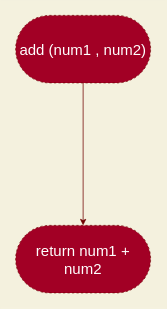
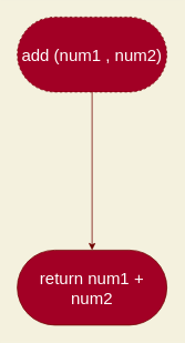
  <mxCell id="0" />
  <mxCell id="1" parent="0" />
  <mxCell id="2" style="edgeStyle=orthogonalEdgeStyle;curved=0;rounded=1;sketch=0;orthogonalLoop=1;jettySize=auto;html=1;exitX=0.5;exitY=1;exitDx=0;exitDy=0;entryX=0.5;entryY=0;entryDx=0;entryDy=0;fontColor=#393C56;strokeColor=#6F0000;fillColor=#a20025;" edge="1" parent="1" source="3" target="4"><mxGeometry relative="1" as="geometry" /></mxCell>
  <mxCell id="3" value="&lt;font style=&quot;font-size: 20px&quot;&gt;add (num1 , num2)&lt;/font&gt;" style="rounded=1;whiteSpace=wrap;html=1;sketch=0;strokeColor=#6F0000;fillColor=#a20025;arcSize=50;fontColor=#ffffff;dashed=1;" vertex="1" parent="1"><mxGeometry x="20" y="20" width="180" height="90" as="geometry" /></mxCell>
- <mxCell id="4" value="&lt;font style=&quot;font-size: 20px&quot;&gt;return num1 + num2&lt;/font&gt;" style="rounded=1;whiteSpace=wrap;html=1;sketch=0;strokeColor=#6F0000;fillColor=#a20025;arcSize=50;fontColor=#ffffff;dashed=1;" vertex="1" parent="1"><mxGeometry x="20" y="300" width="180" height="90" as="geometry" /></mxCell>
+ <mxCell id="4" value="&lt;font style=&quot;font-size: 20px&quot;&gt;return num1 + num2&lt;/font&gt;" style="rounded=1;whiteSpace=wrap;html=1;sketch=0;strokeColor=#6F0000;fillColor=#a20025;arcSize=50;fontColor=#ffffff;" vertex="1" parent="1"><mxGeometry x="20" y="300" width="180" height="90" as="geometry" /></mxCell>
